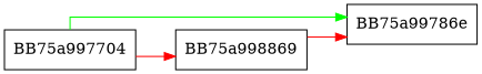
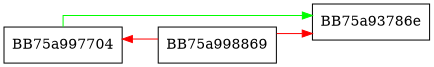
  digraph {
    rankdir=LR
    splines=ortho
    node [shape=box]
    edge [color=red]
    BB75a997704
-   BB75a99786e
+   BB75a99786e [label=BB75a93786e]
    n3 [label=BB75a998869]
    BB75a997704 -> BB75a99786e [color=green]
-   BB75a997704 -> n3
+   n3 -> BB75a997704
    n3 -> BB75a99786e
  }
